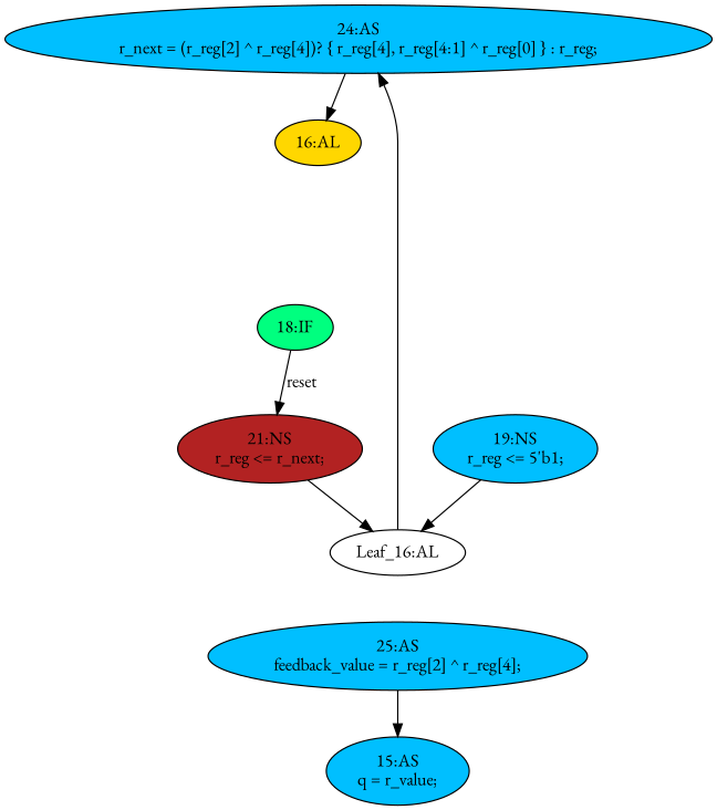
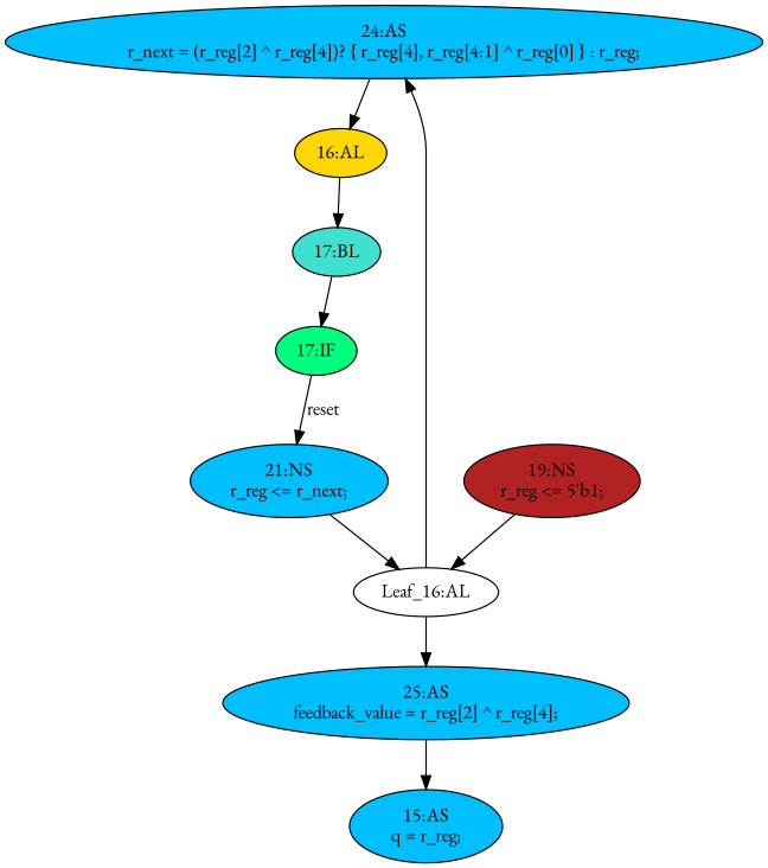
  strict digraph {
    fontname="EB Garamond"
    node [fillcolor=deepskyblue fontname="EB Garamond" statements="[]" style=filled typ=Assign]
    edge [fontname="EB Garamond"]
    n1 [ast="<pyverilog.vparser.ast.Assign object at 0x7f4c9ee41610>" def_var="['r_next']" label="24:AS\nr_next = (r_reg[2] ^ r_reg[4])? { r_reg[4], r_reg[4:1] ^ r_reg[0] } : r_reg;" use_var="['r_reg', 'r_reg', 'r_reg', 'r_reg', 'r_reg', 'r_reg']"]
    n2 [ast="<pyverilog.vparser.ast.Always object at 0x7f4c9e7e3210>" clk_sens=True fillcolor=gold label="16:AL" sens="['clk', 'reset']" typ=Always use_var="['reset', 'r_next']"]
-   n4 [ast="<pyverilog.vparser.ast.IfStatement object at 0x7f4c9e78e550>" fillcolor=springgreen label="18:IF" typ=IfStatement]
-   n5 [ast="<pyverilog.vparser.ast.NonblockingSubstitution object at 0x7f4c9e7f1390>" fillcolor=firebrick label="21:NS\nr_reg <= r_next;" statements="[<pyverilog.vparser.ast.NonblockingSubstitution object at 0x7f4c9e7f1390>]" typ=NonblockingSubstitution]
-   n6 [ast="<pyverilog.vparser.ast.NonblockingSubstitution object at 0x7f4c9e78ecd0>" label="19:NS\nr_reg <= 5'b1;" statements="[<pyverilog.vparser.ast.NonblockingSubstitution object at 0x7f4c9e78ecd0>]" typ=NonblockingSubstitution]
+   n3 [ast="<pyverilog.vparser.ast.Block object at 0x7f4c9e7e3890>" fillcolor=turquoise label="17:BL" typ=Block]
+   n4 [ast="<pyverilog.vparser.ast.IfStatement object at 0x7f4c9e78e550>" fillcolor=springgreen label="17:IF" typ=IfStatement]
+   n5 [ast="<pyverilog.vparser.ast.NonblockingSubstitution object at 0x7f4c9e7f1390>" label="21:NS\nr_reg <= r_next;" statements="[<pyverilog.vparser.ast.NonblockingSubstitution object at 0x7f4c9e7f1390>]" typ=NonblockingSubstitution]
+   n6 [ast="<pyverilog.vparser.ast.NonblockingSubstitution object at 0x7f4c9e78ecd0>" fillcolor=firebrick label="19:NS\nr_reg <= 5'b1;" statements="[<pyverilog.vparser.ast.NonblockingSubstitution object at 0x7f4c9e78ecd0>]" typ=NonblockingSubstitution]
    n7 [def_var="['r_reg']" label="Leaf_16:AL" fillcolor="" statements="" style="" typ=""]
    n8 [ast="<pyverilog.vparser.ast.Assign object at 0x7f4c9eaa0890>" def_var="['feedback_value']" label="25:AS\nfeedback_value = r_reg[2] ^ r_reg[4];" use_var="['r_reg', 'r_reg']"]
-   n9 [ast="<pyverilog.vparser.ast.Assign object at 0x7f4c9e796750>" def_var="['q']" label="15:AS\nq = r_value;" use_var="['r_reg']"]
+   n9 [ast="<pyverilog.vparser.ast.Assign object at 0x7f4c9e796750>" def_var="['q']" label="15:AS\nq = r_reg;" use_var="['r_reg']"]
    n1 -> n2
+   n2 -> n3 [cond="[]" lineno=None]
+   n3 -> n4 [cond="[]" lineno=None]
    n4 -> n5 [cond="['reset']" label=reset lineno=18]
    n5 -> n7 [cond="[]" lineno=None]
    n6 -> n7 [cond="[]" lineno=None]
    n7 -> n1
+   n7 -> n8
    n8 -> n9
  }
